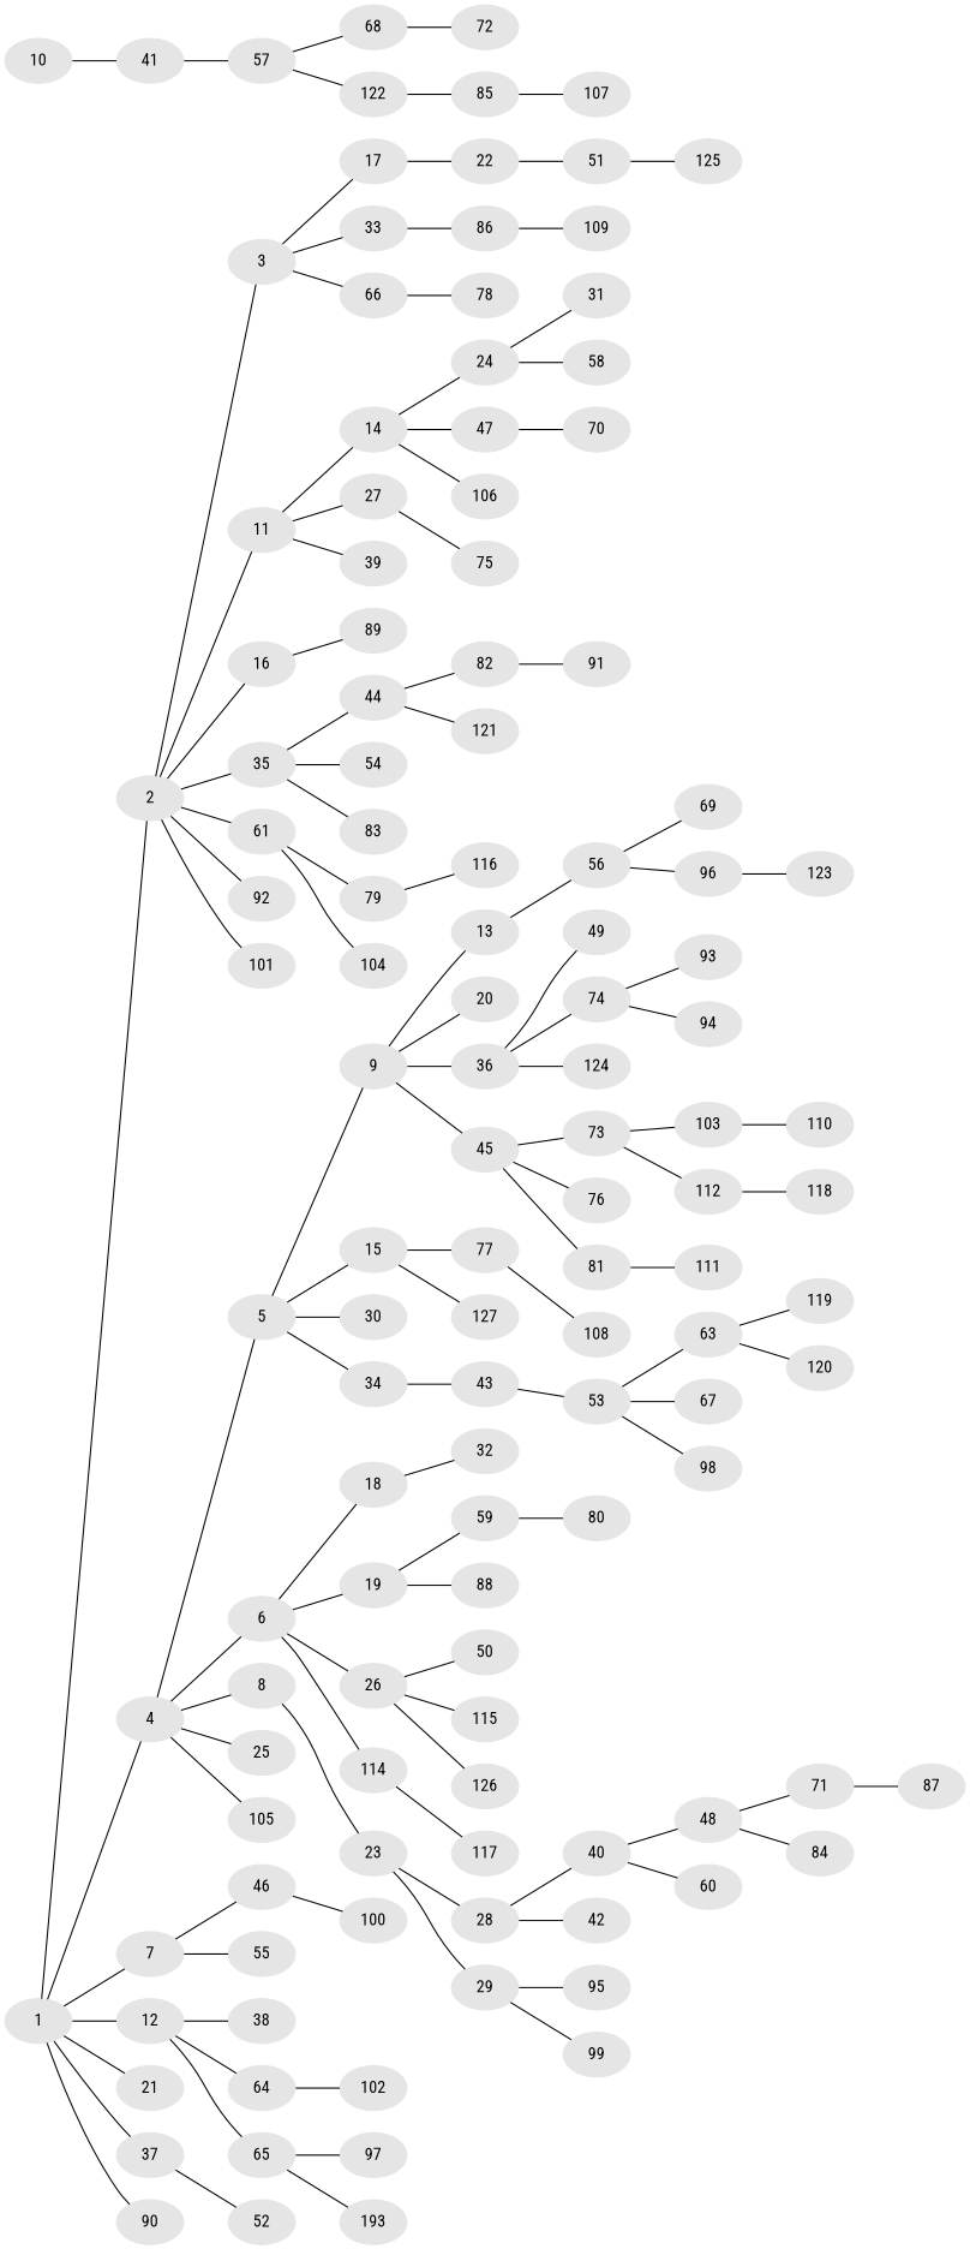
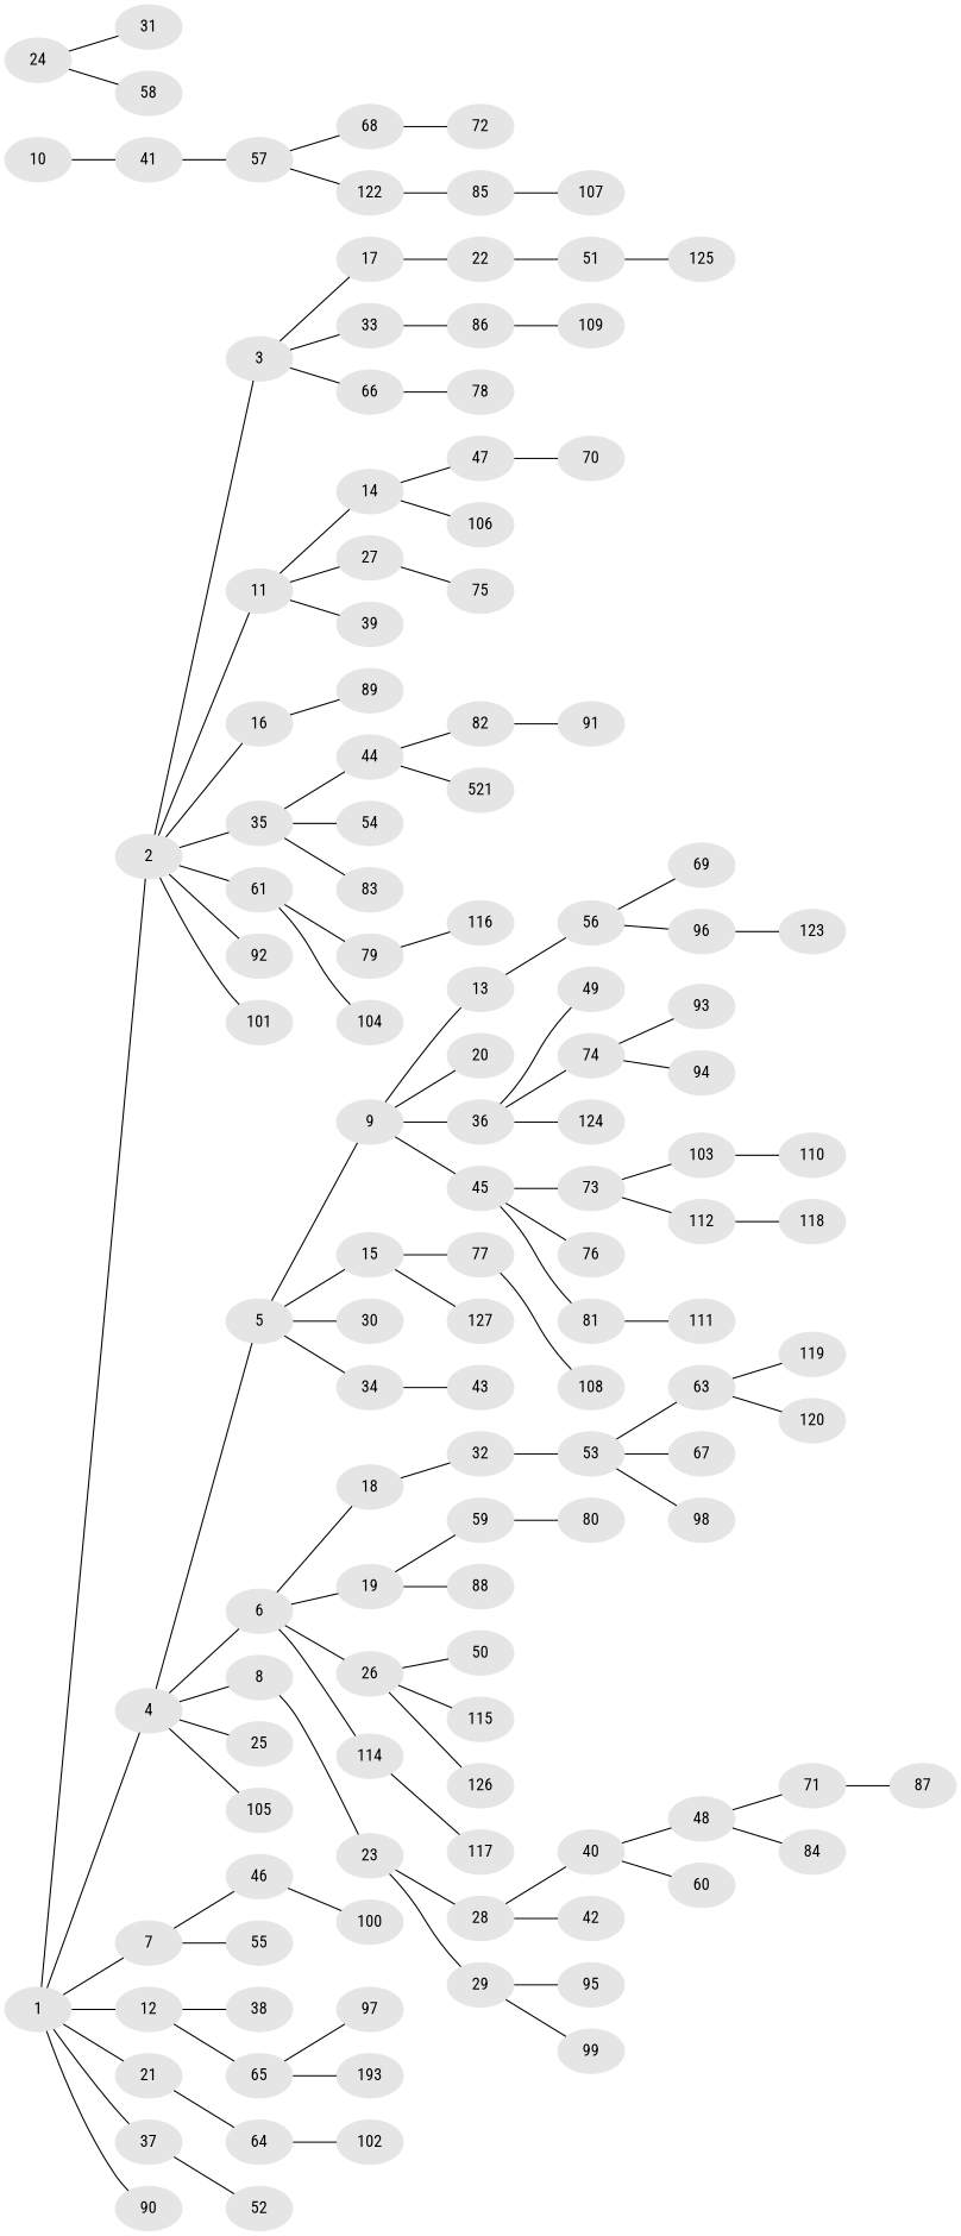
  graph {
    fontname="Roboto Condensed"
    rankdir=LR
    node [color=gray90 fontname="Roboto Condensed" style=filled]
    edge [fontname="Roboto Condensed"]
    1
    2
    4
    7
    12
    21
    37
    90
    3
    11
    16
    35
    61
    92
    101
    5
    6
    8
    25
    105
    46
    55
    38
    64
    65
    52
    17
    33
    66
    14
    27
    39
    89
    44
    54
    83
    79
    104
    22
    86
    78
    9
    15
    30
    34
    18
    19
    26
    114
    23
    10
    41
    13
    20
    36
    45
    77
    127
    43
    32
    59
    88
    50
    115
    126
    117
    100
    28
    29
    56
    49
    74
    124
    73
    76
    81
    57
    24
    47
    106
    75
    102
    97
    n84 [label=193]
    69
    96
    31
    58
    70
    108
    51
    80
    125
    40
    42
    95
    99
    48
    60
    109
    53
    82
-   121
+   121 [label=521]
    93
    94
    71
    84
    68
    122
    63
    67
    98
    91
    103
    112
    111
    87
    119
    120
    123
    72
    85
    116
    107
    110
    118
    1 -- 2
    1 -- 4
    1 -- 7
    1 -- 12
    1 -- 21
    1 -- 37
    1 -- 90
    2 -- 3
    2 -- 11
    2 -- 16
    2 -- 35
    2 -- 61
    2 -- 92
    2 -- 101
    4 -- 5
    4 -- 6
    4 -- 8
    4 -- 25
    4 -- 105
    7 -- 46
    7 -- 55
    12 -- 38
-   12 -- 64
+   21 -- 64
    12 -- 65
    37 -- 52
    3 -- 17
    3 -- 33
    3 -- 66
    11 -- 14
    11 -- 27
    11 -- 39
    16 -- 89
    35 -- 44
    35 -- 54
    35 -- 83
    61 -- 79
    61 -- 104
    5 -- 9
    5 -- 15
    5 -- 30
    5 -- 34
    6 -- 18
    6 -- 19
    6 -- 26
    6 -- 114
    8 -- 23
    46 -- 100
    64 -- 102
    65 -- 97
    65 -- n84
    17 -- 22
    33 -- 86
    66 -- 78
-   14 -- 24
    14 -- 47
    14 -- 106
    27 -- 75
    44 -- 82
    44 -- 121
    79 -- 116
    22 -- 51
    86 -- 109
    9 -- 13
    9 -- 20
    9 -- 36
    9 -- 45
    15 -- 77
    15 -- 127
    34 -- 43
    18 -- 32
    19 -- 59
    19 -- 88
    26 -- 50
    26 -- 115
    26 -- 126
    114 -- 117
    23 -- 28
    23 -- 29
    10 -- 41
    41 -- 57
    13 -- 56
    36 -- 49
    36 -- 74
    36 -- 124
    45 -- 73
    45 -- 76
    45 -- 81
    77 -- 108
-   43 -- 53
+   32 -- 53
    59 -- 80
    28 -- 40
    28 -- 42
    29 -- 95
    29 -- 99
    56 -- 69
    56 -- 96
    74 -- 93
    74 -- 94
    73 -- 103
    73 -- 112
    81 -- 111
    57 -- 68
    57 -- 122
    24 -- 31
    24 -- 58
    47 -- 70
    96 -- 123
    51 -- 125
    40 -- 48
    40 -- 60
    48 -- 71
    48 -- 84
    53 -- 63
    53 -- 67
    53 -- 98
    82 -- 91
    71 -- 87
    68 -- 72
    122 -- 85
    63 -- 119
    63 -- 120
    103 -- 110
    112 -- 118
    85 -- 107
  }
